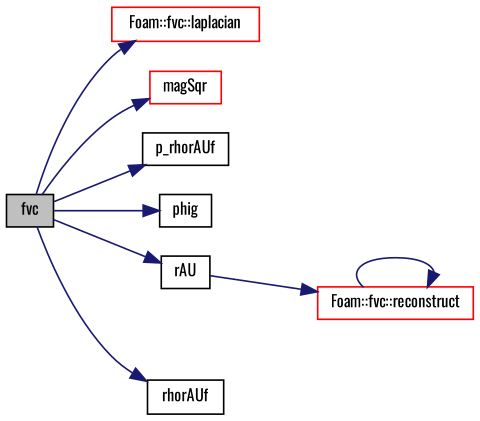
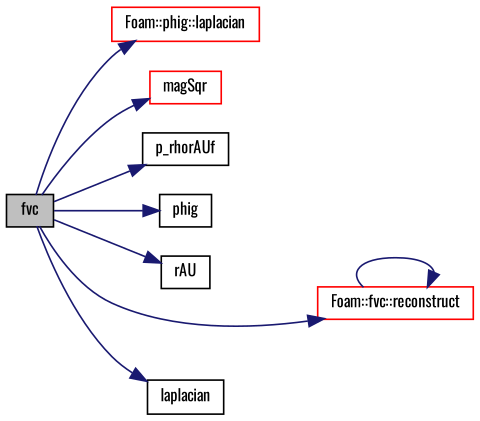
  digraph {
    fontname=Oswald
    rankdir=LR
    node [color=black fontname=Oswald fontsize=10 shape=record]
    edge [color=midnightblue fontname=Oswald fontsize=10 labelfontname=FreeSans labelfontsize=10 style=solid]
    n1 [fillcolor=grey75 fontcolor=black height=0.2 label=fvc style=filled width=0.4]
-   n2 [color=red height=0.2 label="Foam::fvc::laplacian" width=0.4]
+   n2 [color=red height=0.2 label="Foam::phig::laplacian" width=0.4]
    n3 [color=red height=0.2 label=magSqr width=0.4]
    n4 [height=0.2 label=p_rhorAUf width=0.4]
    n5 [height=0.2 label=phig width=0.4]
    n6 [height=0.2 label=rAU width=0.4]
    n7 [color=red height=0.2 label="Foam::fvc::reconstruct" width=0.4]
-   n8 [height=0.2 label=rhorAUf width=0.4]
+   n8 [height=0.2 label=laplacian width=0.4]
    n1 -> n2
    n1 -> n3
    n1 -> n4
    n1 -> n5
    n1 -> n6
-   n6 -> n7
+   n1 -> n7
    n1 -> n8
    n7 -> n7
  }
